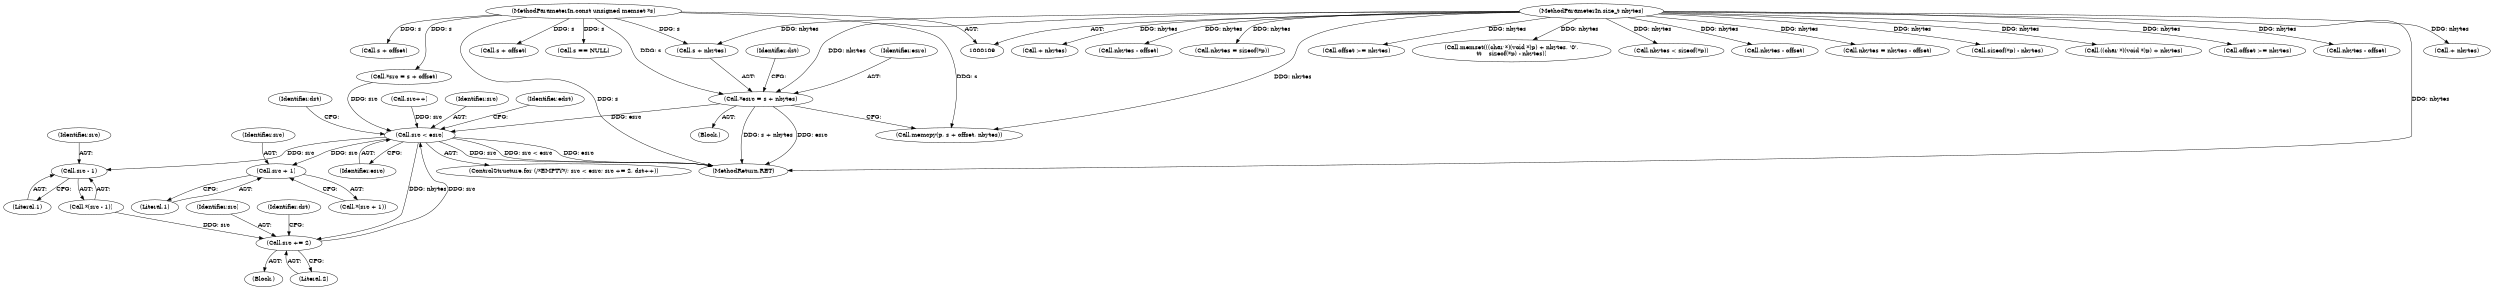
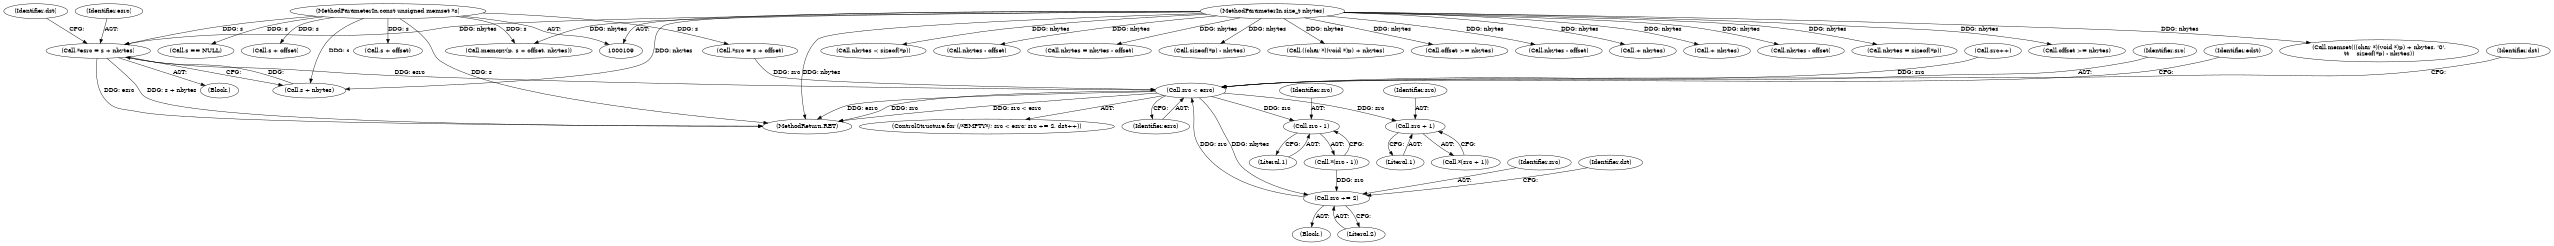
  digraph {
    n1 [label="(Call,*esrc = s + nbytes)"]
    n2 [label="(Call,src < esrc)"]
    n3 [label="(MethodReturn,RET)"]
    n4 [label="(Block,)"]
    n5 [label="(Call,s + nbytes)"]
    n6 [label="(Call,src += 2)"]
    n7 [label="(Call,src - 1)"]
    n8 [label="(Call,src + 1)"]
    n9 [label="(ControlStructure,for (/*EMPTY*/; src < esrc; src += 2, dst++))"]
    n10 [label="(Identifier,esrc)"]
    n11 [label="(MethodParameterIn,const unsigned memset *s)"]
    n12 [label="(Call,memcpy(p, s + offset, nbytes))"]
    n13 [label="(Call,s == NULL)"]
    n14 [label="(Call,s + offset)"]
    n15 [label="(Call,*src = s + offset)"]
    n16 [label="(Call,s + offset)"]
    1000109
    n18 [label="(MethodParameterIn,size_t nbytes)"]
    n19 [label="(Call,+ nbytes)"]
    n20 [label="(Call,+ nbytes)"]
    n21 [label="(Call,nbytes - offset)"]
    n22 [label="(Call,nbytes = sizeof(*p))"]
    n23 [label="(Call,offset >= nbytes)"]
    n24 [label="(Call,memset(((char *)(void *)p) + nbytes, '\0',\n\t\t    sizeof(*p) - nbytes))"]
    n25 [label="(Call,nbytes < sizeof(*p))"]
    n26 [label="(Call,nbytes - offset)"]
    n27 [label="(Call,nbytes = nbytes - offset)"]
    n28 [label="(Call,sizeof(*p) - nbytes)"]
    n29 [label="(Call,((char *)(void *)p) + nbytes)"]
    n30 [label="(Call,offset >= nbytes)"]
    n31 [label="(Call,nbytes - offset)"]
    n32 [label="(Block,)"]
    n33 [label="(Literal,2)"]
    n34 [label="(Call,*(src - 1))"]
    n35 [label="(Literal,1)"]
    n36 [label="(Call,*(src + 1))"]
    n37 [label="(Literal,1)"]
    n38 [label="(Identifier,dst)"]
    n39 [label="(Identifier,src)"]
    n40 [label="(Identifier,src)"]
    n41 [label="(Call,src++)"]
    n42 [label="(Identifier,src)"]
    n43 [label="(Identifier,src)"]
    n44 [label="(Identifier,dst)"]
    n45 [label="(Identifier,esrc)"]
    n46 [label="(Identifier,dst)"]
    n47 [label="(Identifier,edst)"]
    n1 -> n2 [label="DDG: esrc"]
    n1 -> n3 [label="DDG: esrc"]
    n1 -> n3 [label="DDG: s + nbytes"]
    n1 -> n4 [label="AST: "]
-   n1 -> n12 [label="CFG: "]
+   n1 -> n5 [label="CFG: "]
    n2 -> n3 [label="DDG: esrc"]
    n2 -> n3 [label="DDG: src"]
    n2 -> n3 [label="DDG: src < esrc"]
    n2 -> n6 [label="DDG: nbytes"]
    n2 -> n7 [label="DDG: src"]
    n2 -> n8 [label="DDG: src"]
    n2 -> n9 [label="AST: "]
    n2 -> n10 [label="CFG: "]
-   n5 -> n1 [label="AST: "]
+   n5 -> n1 [label="DDG: "]
    n6 -> n2 [label="DDG: src"]
    n6 -> n32 [label="AST: "]
    n6 -> n33 [label="CFG: "]
    n7 -> n34 [label="AST: "]
    n7 -> n35 [label="CFG: "]
    n8 -> n36 [label="AST: "]
    n8 -> n37 [label="CFG: "]
    n10 -> n2 [label="AST: "]
    n11 -> n1 [label="DDG: s"]
    n11 -> n3 [label="DDG: s"]
    n11 -> n5 [label="DDG: s"]
    n11 -> n12 [label="DDG: s"]
    n11 -> n13 [label="DDG: s"]
    n11 -> n14 [label="DDG: s"]
    n11 -> n15 [label="DDG: s"]
    n11 -> n16 [label="DDG: s"]
    n11 -> 1000109 [label="AST: "]
    n15 -> n2 [label="DDG: src"]
    n18 -> n1 [label="DDG: nbytes"]
    n18 -> n3 [label="DDG: nbytes"]
    n18 -> n5 [label="DDG: nbytes"]
    n18 -> n12 [label="DDG: nbytes"]
    n18 -> 1000109 [label="AST: "]
    n18 -> n19 [label="DDG: nbytes"]
    n18 -> n20 [label="DDG: nbytes"]
    n18 -> n21 [label="DDG: nbytes"]
    n18 -> n22 [label="DDG: nbytes"]
    n18 -> n23 [label="DDG: nbytes"]
    n18 -> n24 [label="DDG: nbytes"]
    n18 -> n25 [label="DDG: nbytes"]
    n18 -> n26 [label="DDG: nbytes"]
    n18 -> n27 [label="DDG: nbytes"]
    n18 -> n28 [label="DDG: nbytes"]
    n18 -> n29 [label="DDG: nbytes"]
    n18 -> n30 [label="DDG: nbytes"]
    n18 -> n31 [label="DDG: nbytes"]
    n33 -> n6 [label="AST: "]
    n34 -> n6 [label="DDG: src"]
-   n34 -> n7 [label="AST: "]
+   n34 -> n7 [label="CFG: "]
    n35 -> n7 [label="AST: "]
    n36 -> n8 [label="CFG: "]
    n37 -> n8 [label="AST: "]
    n38 -> n2 [label="CFG: "]
    n39 -> n8 [label="AST: "]
    n40 -> n6 [label="AST: "]
    n41 -> n2 [label="DDG: src"]
    n42 -> n2 [label="AST: "]
    n43 -> n7 [label="AST: "]
    n44 -> n1 [label="CFG: "]
    n45 -> n1 [label="AST: "]
    n46 -> n6 [label="CFG: "]
    n47 -> n2 [label="CFG: "]
  }
